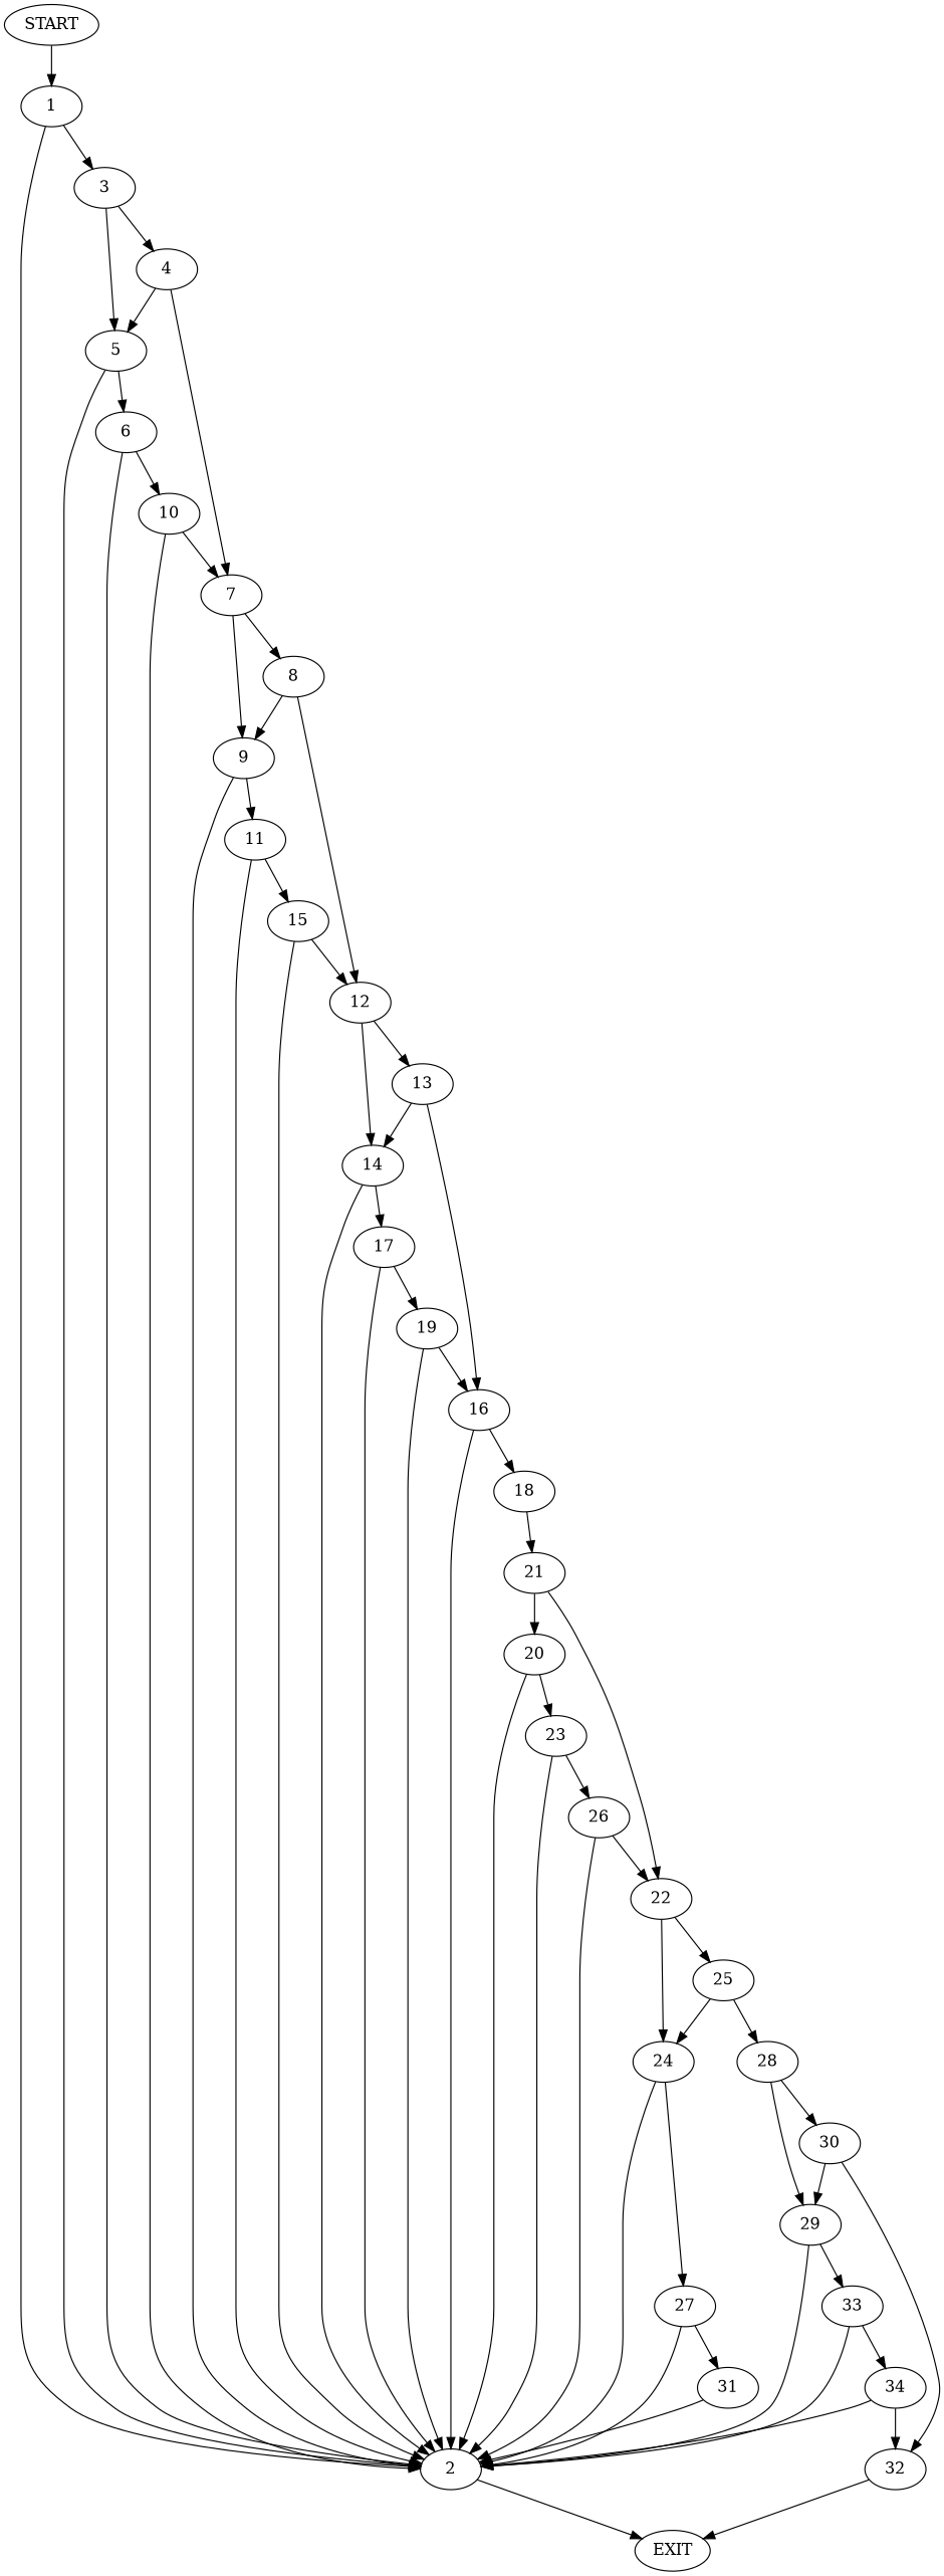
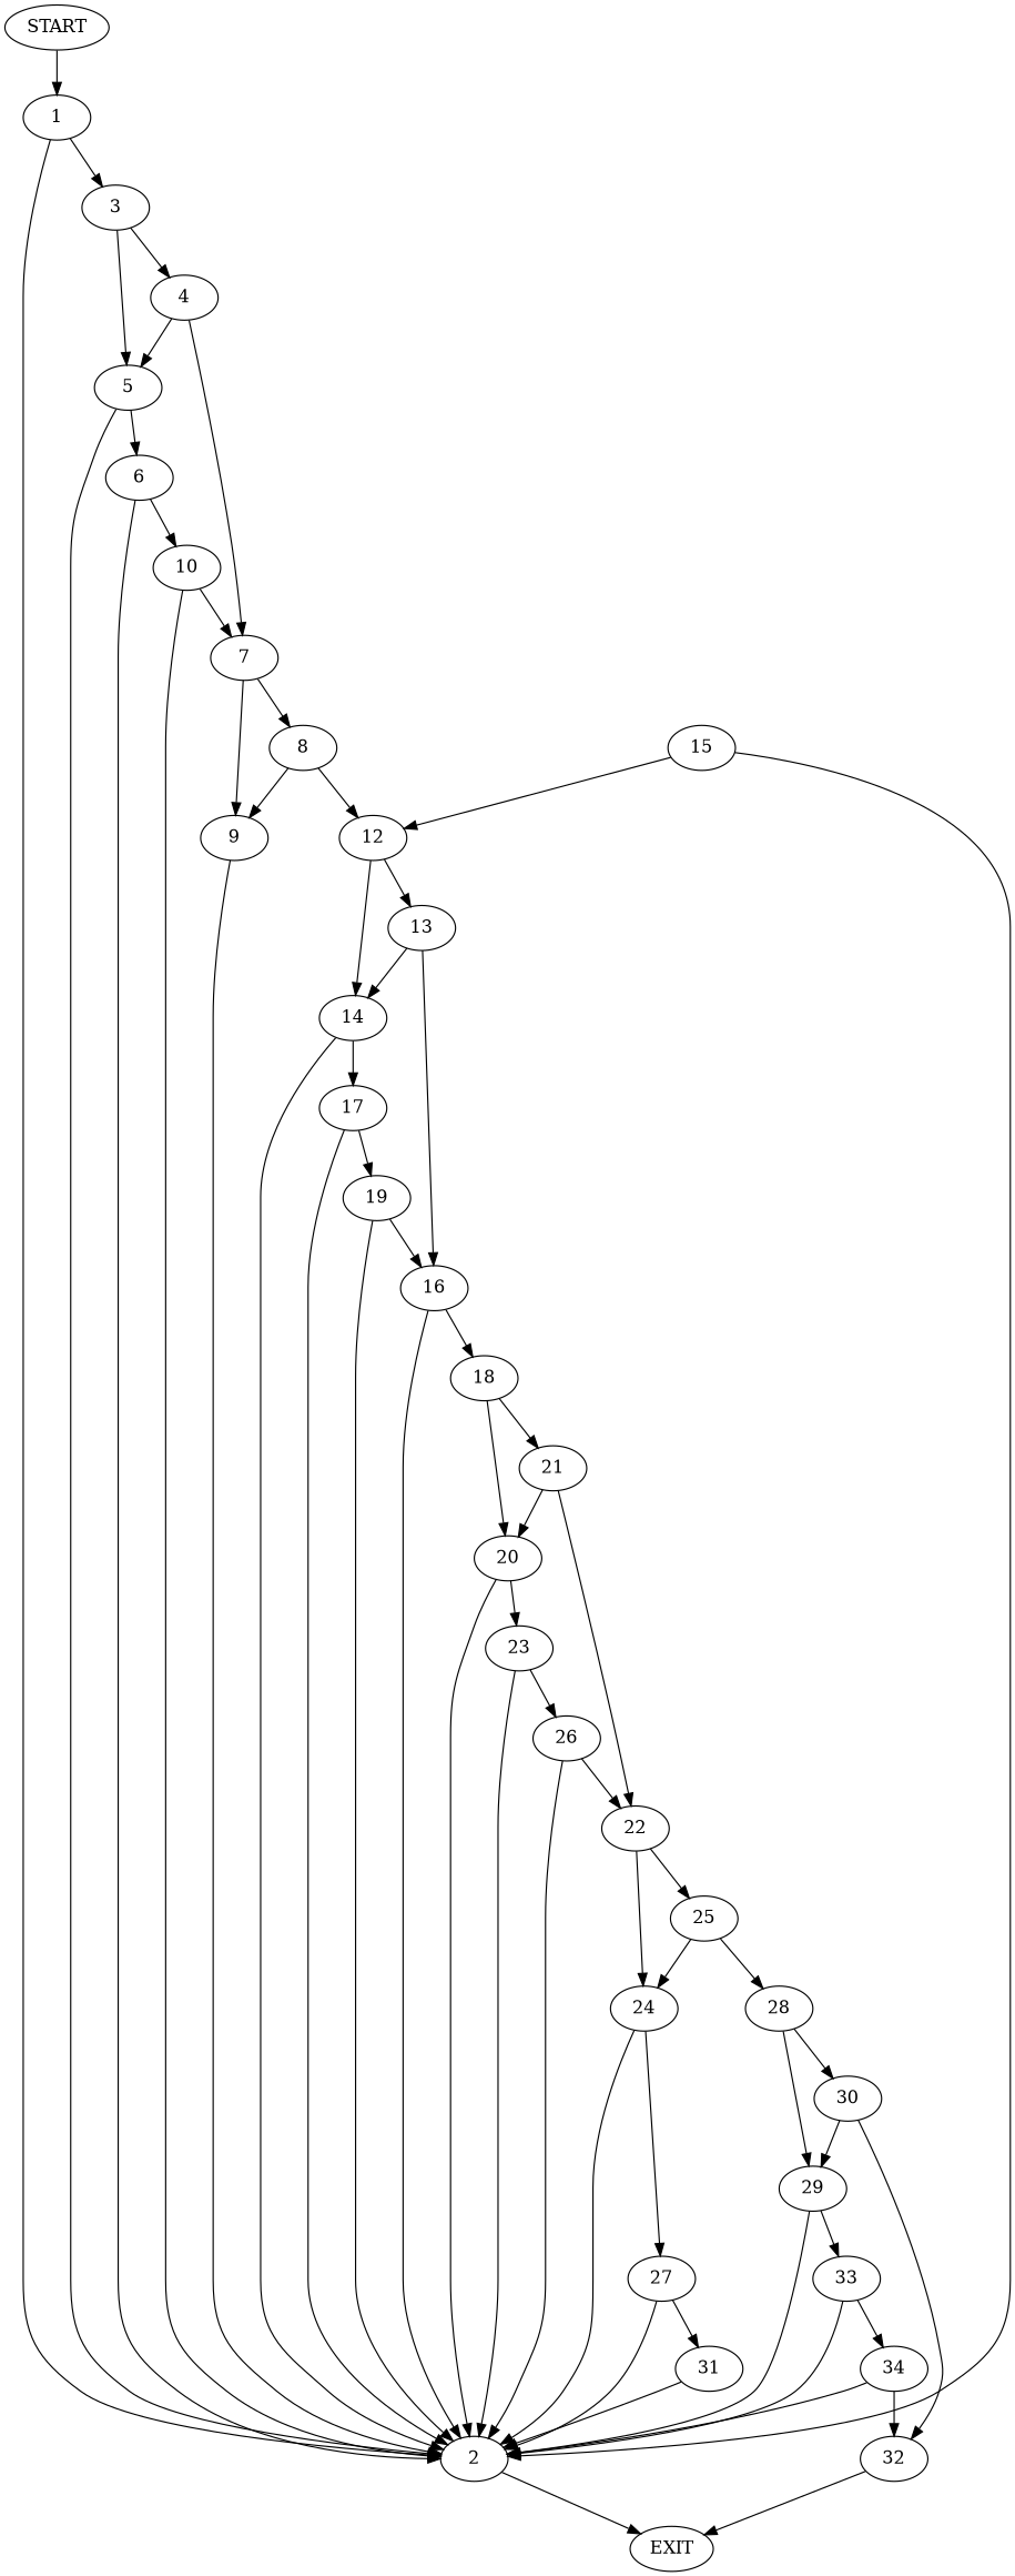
  digraph {
    n1 [label=START]
    1
    2
    3
    n5 [label=EXIT]
    4
    5
    7
    6
    8
    9
    10
    12
-   11
    13
    14
    15
    16
    17
    18
    19
    20
    21
    23
    22
    26
    24
    25
    27
    28
    31
    29
    30
    33
    32
    34
    n1 -> 1
    1 -> 2
    1 -> 3
    2 -> n5
    3 -> 4
    3 -> 5
    4 -> 5
    4 -> 7
    5 -> 2
    5 -> 6
    7 -> 8
    7 -> 9
    6 -> 2
    6 -> 10
    8 -> 9
    8 -> 12
    9 -> 2
-   9 -> 11
    10 -> 2
    10 -> 7
    12 -> 13
    12 -> 14
-   11 -> 2
-   11 -> 15
    13 -> 14
    13 -> 16
    14 -> 2
    14 -> 17
    15 -> 2
    15 -> 12
    16 -> 2
    16 -> 18
    17 -> 2
    17 -> 19
+   18 -> 20
    18 -> 21
    19 -> 2
    19 -> 16
    20 -> 2
    20 -> 23
    21 -> 20
    21 -> 22
    23 -> 2
    23 -> 26
    22 -> 24
    22 -> 25
    26 -> 2
    26 -> 22
    24 -> 2
    24 -> 27
    25 -> 24
    25 -> 28
    27 -> 2
    27 -> 31
    28 -> 29
    28 -> 30
    31 -> 2
    29 -> 2
    29 -> 33
    30 -> 29
    30 -> 32
    33 -> 2
    33 -> 34
    32 -> n5
    34 -> 2
    34 -> 32
  }
